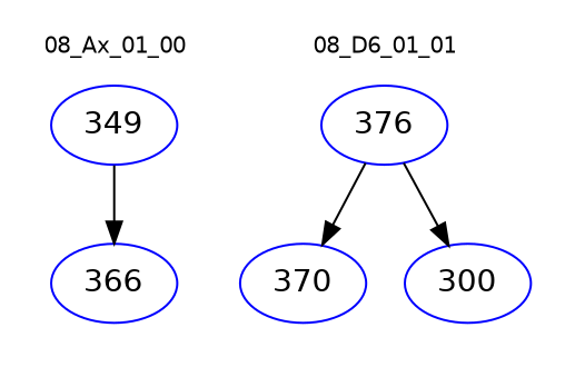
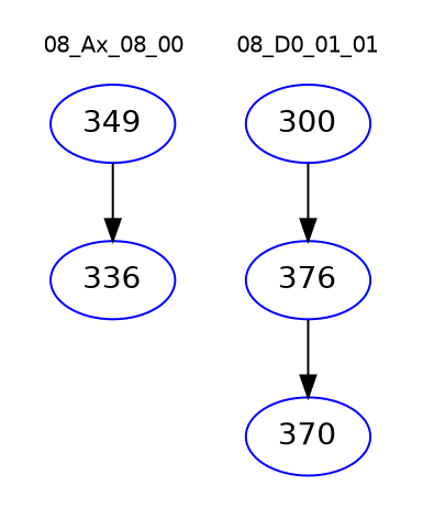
  digraph {
    fontname="DejaVu Sans"
    node [color=blue fontname="DejaVu Sans"]
    edge [color=black fontname="DejaVu Sans"]
    n1 [label=349]
-   n2 [label=366]
+   n2 [label=336]
    n3 [label=376]
    n4 [label=370]
    n5 [label=300]
    subgraph cluster_1 {
      color=white
      fontsize=10
-     label="08_Ax_01_00"
+     label="08_Ax_08_00"
      n1
      n2
    }
    subgraph cluster_2 {
      color=white
      fontsize=10
-     label="08_D6_01_01"
+     label="08_D0_01_01"
      n3
      n4
      n5
    }
    n1 -> n2
    n3 -> n4
-   n3 -> n5
+   n5 -> n3
  }
